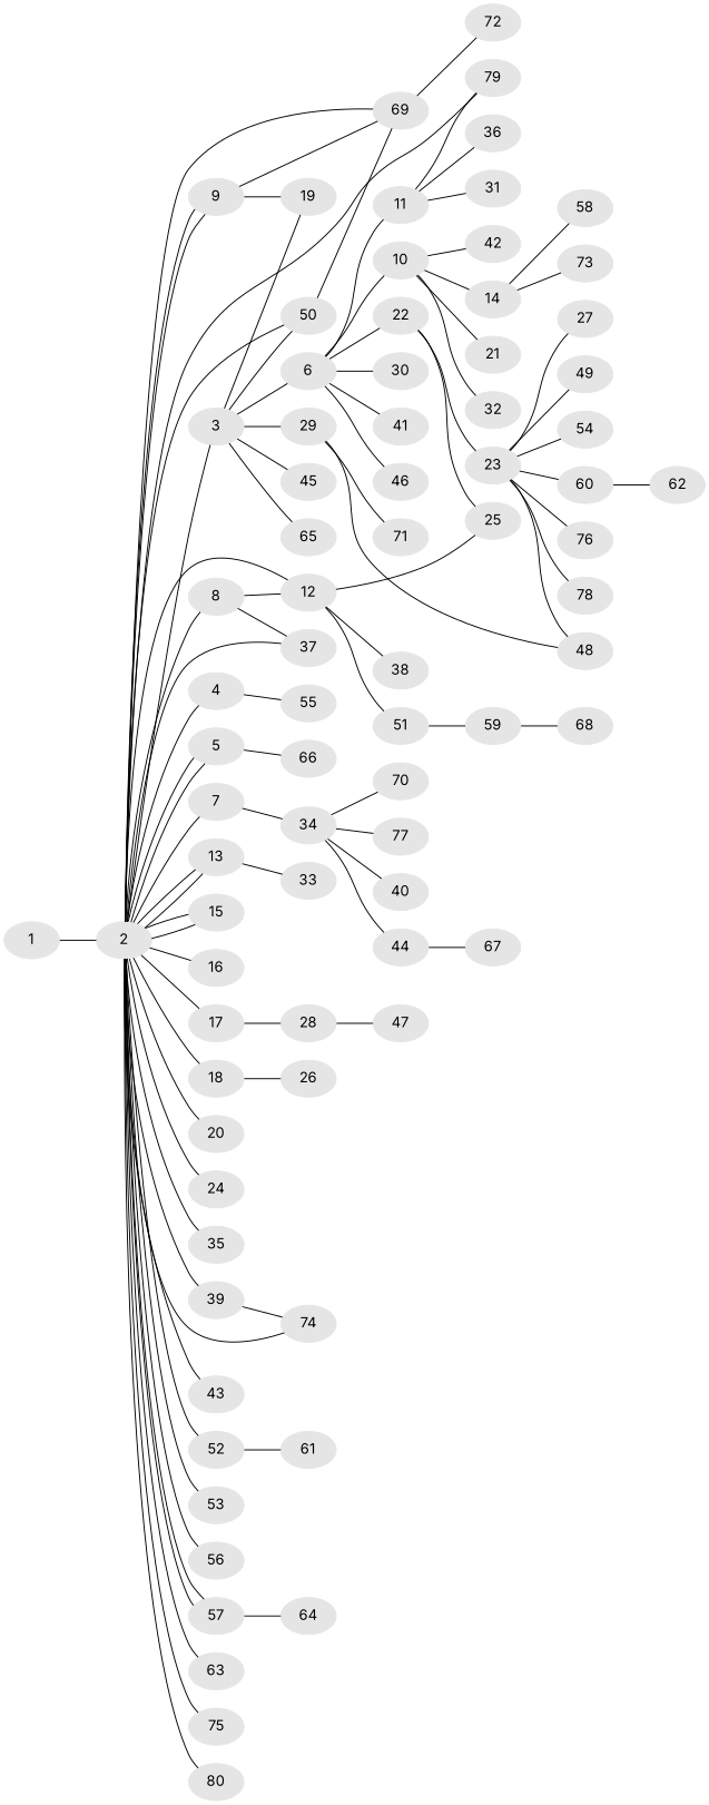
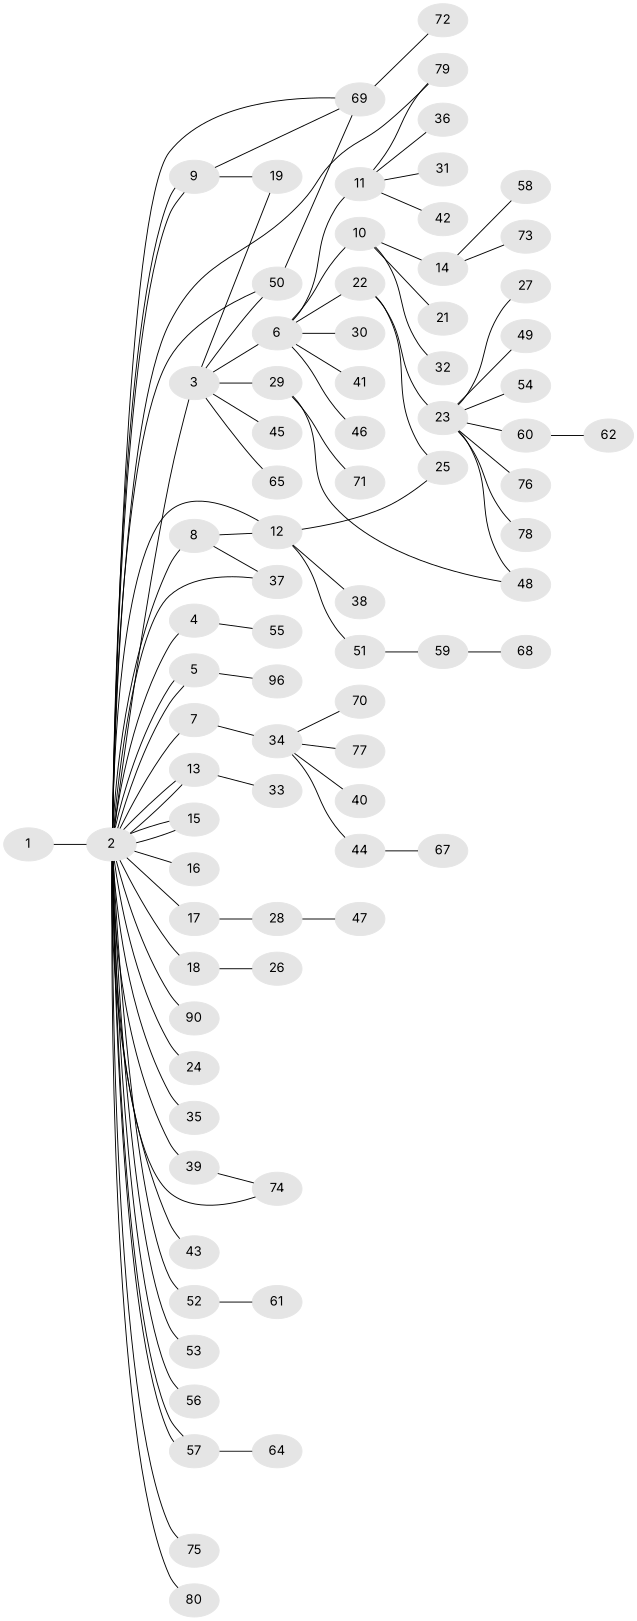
  graph {
    fontname=Inter
    rankdir=LR
    node [color=gray90 fontname=Inter style=filled]
    edge [fontname=Inter]
    1
    2
    3
    4
    5
    7
    8
    9
    12
    13
    15
    16
    17
    18
-   20
+   20 [label=90]
    24
    35
    37
    39
    43
    50
    52
    53
    56
    57
-   63
    69
    74
    75
    79
    80
    6
    19
    29
    45
    65
    55
-   66
+   66 [label=96]
    34
    25
    38
    51
    33
    28
    26
    61
    64
    72
    11
    10
    22
    30
    41
    46
    31
    36
    42
    48
    71
    14
    21
    32
    23
    40
    44
    70
    77
    58
    73
    59
    27
    49
    54
    60
    76
    78
    47
    62
    67
    68
    1 -- 2
    2 -- 3
    2 -- 4
    2 -- 5
    2 -- 5
    2 -- 7
    2 -- 8
    2 -- 9
    2 -- 9
    2 -- 12
    2 -- 13
    2 -- 13
    2 -- 15
    2 -- 15
    2 -- 16
    2 -- 17
    2 -- 18
    2 -- 20
    2 -- 24
    2 -- 35
    2 -- 37
    2 -- 39
    2 -- 43
    2 -- 50
    2 -- 52
    2 -- 53
    2 -- 56
    2 -- 57
    2 -- 57
-   2 -- 63
    2 -- 69
    2 -- 74
    2 -- 75
    2 -- 79
    2 -- 80
    3 -- 50
    3 -- 6
    3 -- 19
    3 -- 29
    3 -- 45
    3 -- 65
    4 -- 55
    5 -- 66
    7 -- 34
    8 -- 12
    8 -- 37
    9 -- 69
    9 -- 19
    12 -- 25
    12 -- 38
    12 -- 51
    13 -- 33
    17 -- 28
    18 -- 26
    39 -- 74
    50 -- 69
    52 -- 61
    57 -- 64
    69 -- 72
    6 -- 11
    6 -- 10
    6 -- 22
    6 -- 30
    6 -- 41
    6 -- 46
    29 -- 48
    29 -- 71
    34 -- 40
    34 -- 44
    34 -- 70
    34 -- 77
    51 -- 59
    28 -- 47
    11 -- 79
    11 -- 31
    11 -- 36
-   10 -- 42
+   11 -- 42
    10 -- 14
    10 -- 21
    10 -- 32
    22 -- 25
    22 -- 23
    14 -- 58
    14 -- 73
    23 -- 48
    23 -- 27
    23 -- 49
    23 -- 54
    23 -- 60
    23 -- 76
    23 -- 78
    44 -- 67
    59 -- 68
    60 -- 62
  }
